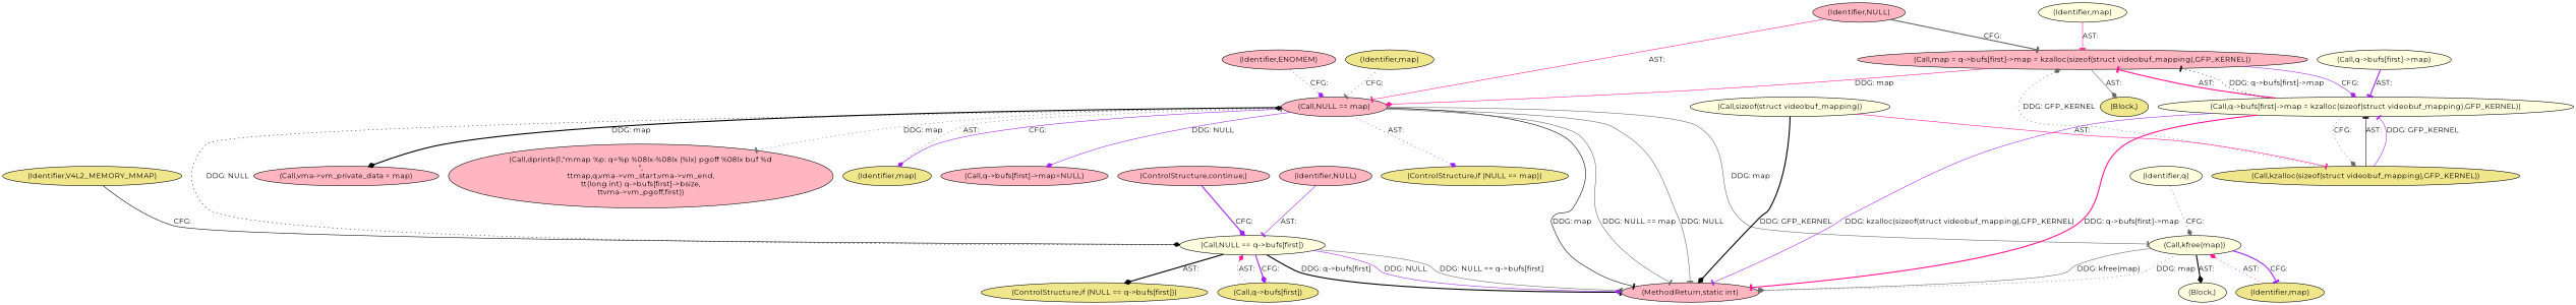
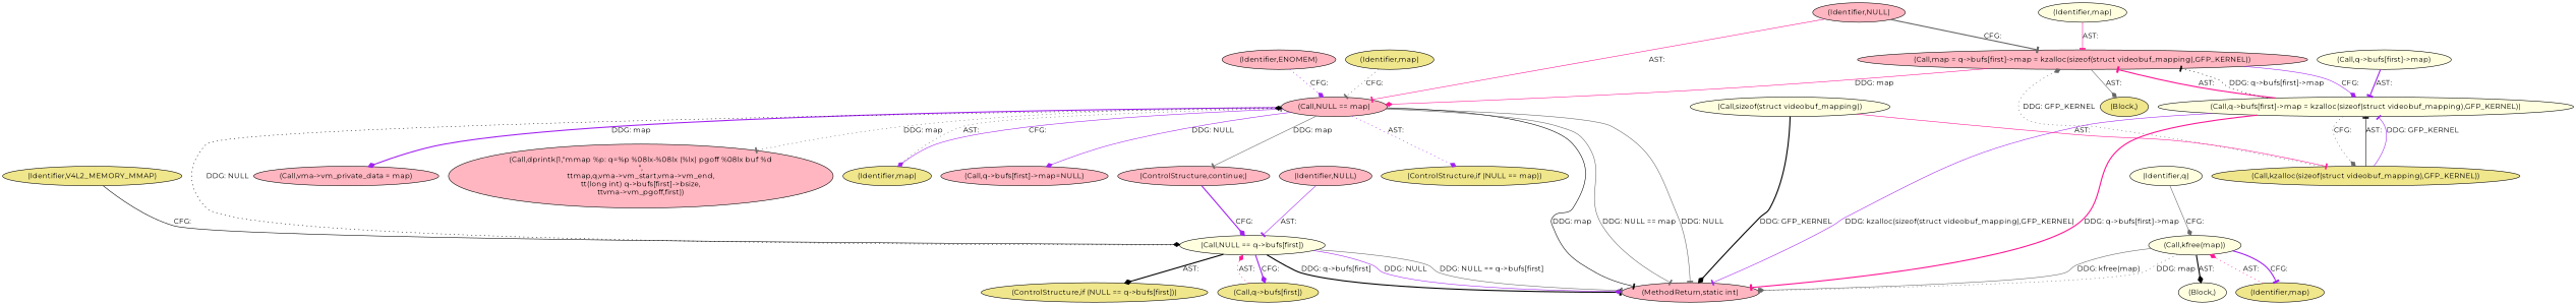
  digraph {
    fontname=Montserrat
    node [fillcolor=lightpink fontname=Montserrat style=filled]
    edge [arrowhead=tee color=purple fontname=Montserrat style=solid]
    n1 [fillcolor=lightyellow label="(Call,kfree(map))"]
    n2 [fillcolor=khaki label="(Identifier,map)"]
    n3 [label="(MethodReturn,static int)"]
    n4 [fillcolor=lightyellow label="(Block,)"]
    n5 [label="(Call,NULL == map)"]
    n6 [label="(Call,vma->vm_private_data = map)"]
    n7 [label="(Call,dprintk(1,\"mmap %p: q=%p %08lx-%08lx (%lx) pgoff %08lx buf %d\n\",\n\t\tmap,q,vma->vm_start,vma->vm_end,\n\t\t(long int) q->bufs[first]->bsize,\n\t\tvma->vm_pgoff,first))"]
    n8 [fillcolor=khaki label="(Identifier,map)"]
    n9 [label="(Call,q->bufs[first]->map=NULL)"]
    n10 [fillcolor=khaki label="(ControlStructure,if (NULL == map))"]
    n11 [fillcolor=lightyellow label="(Call,NULL == q->bufs[first])"]
    n12 [fillcolor=khaki label="(ControlStructure,if (NULL == q->bufs[first]))"]
    n13 [fillcolor=khaki label="(Call,q->bufs[first])"]
    n14 [label="(Call,map = q->bufs[first]->map = kzalloc(sizeof(struct videobuf_mapping),GFP_KERNEL))"]
    n15 [fillcolor=lightyellow label="(Call,q->bufs[first]->map = kzalloc(sizeof(struct videobuf_mapping),GFP_KERNEL))"]
    n16 [fillcolor=khaki label="(Block,)"]
    n17 [fillcolor=khaki label="(Call,kzalloc(sizeof(struct videobuf_mapping),GFP_KERNEL))"]
    n18 [fillcolor=lightyellow label="(Call,q->bufs[first]->map)"]
    n19 [fillcolor=lightyellow label="(Identifier,q)"]
    n20 [fillcolor=lightyellow label="(Identifier,map)"]
    n21 [fillcolor=khaki label="(Identifier,V4L2_MEMORY_MMAP)"]
    n22 [label="(Identifier,ENOMEM)"]
    n23 [fillcolor=lightyellow label="(Call,sizeof(struct videobuf_mapping))"]
    n24 [fillcolor=khaki label="(Identifier,map)"]
    n25 [label="(Identifier,NULL)"]
    n26 [label="(ControlStructure,continue;)"]
    n27 [label="(Identifier,NULL)"]
    n1 -> n2 [label="CFG: " style=bold]
    n1 -> n3 [arrowhead=diamond color=gray40 label="DDG: kfree(map)"]
    n1 -> n3 [color=gray40 label="DDG: map" style=dotted]
    n1 -> n4 [arrowhead=diamond color=black label="AST: " style=bold]
    n2 -> n1 [arrowhead=diamond color=deeppink label="AST: " style=dotted]
-   n5 -> n1 [color=gray40 label="DDG: map"]
+   n5 -> n26 [color=gray40 label="DDG: map"]
    n5 -> n3 [color=gray40 label="DDG: NULL"]
    n5 -> n3 [color=black label="DDG: map"]
    n5 -> n3 [color=gray40 label="DDG: NULL == map"]
-   n5 -> n6 [arrowhead=diamond color=black label="DDG: map" style=bold]
+   n5 -> n6 [arrowhead=diamond label="DDG: map" style=bold]
    n5 -> n7 [color=gray40 label="DDG: map" style=dotted]
    n5 -> n8 [arrowhead=diamond label="CFG: "]
    n5 -> n9 [arrowhead=diamond label="DDG: NULL"]
    n5 -> n10 [arrowhead=diamond label="AST: " style=dotted]
    n8 -> n5 [color=gray40 label="AST: " style=dotted]
    n11 -> n3 [color=black label="DDG: q->bufs[first]" style=bold]
    n11 -> n3 [arrowhead=diamond label="DDG: NULL"]
    n11 -> n3 [color=gray40 label="DDG: NULL == q->bufs[first]"]
    n11 -> n5 [arrowhead=diamond color=black label="DDG: NULL" style=dotted]
    n11 -> n12 [arrowhead=diamond color=black label="AST: " style=bold]
    n11 -> n13 [arrowhead=diamond label="CFG: " style=bold]
    n13 -> n11 [arrowhead=diamond color=deeppink label="AST: " style=dotted]
    n14 -> n5 [arrowhead=diamond color=deeppink label="DDG: map"]
    n14 -> n15 [arrowhead=diamond label="CFG: "]
    n14 -> n16 [arrowhead=diamond color=gray40 label="AST: "]
    n15 -> n3 [label="DDG: kzalloc(sizeof(struct videobuf_mapping),GFP_KERNEL)"]
    n15 -> n3 [color=deeppink label="DDG: q->bufs[first]->map" style=bold]
    n15 -> n14 [color=deeppink label="AST: " style=bold]
    n15 -> n14 [color=black label="DDG: q->bufs[first]->map" style=dotted]
    n15 -> n17 [arrowhead=diamond color=gray40 label="CFG: " style=dotted]
    n17 -> n14 [arrowhead=diamond color=gray40 label="DDG: GFP_KERNEL" style=dotted]
    n17 -> n15 [color=black label="AST: "]
    n17 -> n15 [label="DDG: GFP_KERNEL"]
    n18 -> n15 [label="AST: " style=bold]
-   n19 -> n1 [arrowhead=diamond color=gray40 label="CFG: " style=dotted]
+   n19 -> n1 [arrowhead=diamond color=gray40 label="CFG: "]
    n20 -> n14 [color=deeppink label="AST: "]
    n21 -> n11 [arrowhead=diamond color=black label="CFG: "]
    n22 -> n5 [arrowhead=diamond label="CFG: " style=dotted]
    n23 -> n3 [arrowhead=diamond color=black label="DDG: GFP_KERNEL" style=bold]
    n23 -> n17 [color=deeppink label="AST: "]
    n24 -> n5 [color=gray40 label="CFG: " style=dotted]
    n25 -> n11 [label="AST: "]
    n26 -> n11 [arrowhead=diamond label="CFG: " style=bold]
    n27 -> n5 [color=deeppink label="AST: "]
    n27 -> n14 [color=gray40 label="CFG: " style=bold]
  }
